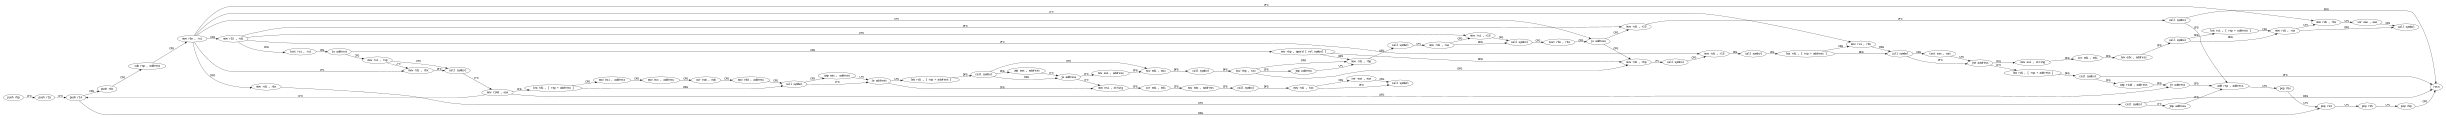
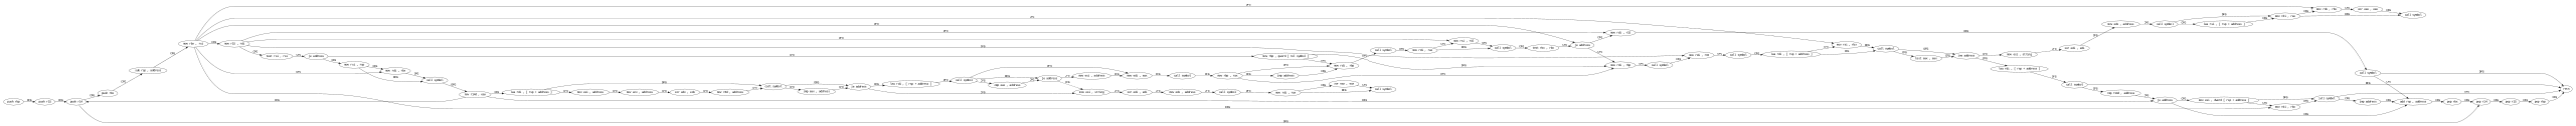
  digraph {
    fontname="Liberation Mono"
    rankdir=LR
    node [fontname="Liberation Mono"]
    edge [fontname="Liberation Mono"]
    n1 [label="push rbp"]
    n2 [label="push r15"]
    n3 [label="push r14"]
    n4 [label="push rbx"]
    n5 [label="pop r14"]
    n6 [label="sub rsp , address"]
    n7 [label="pop r15"]
    n8 [label="mov rbx , rsi"]
    n9 [label="mov r15 , rdi"]
    n10 [label="mov rdi , rbx"]
    n11 [label="mov rsi , rbx"]
    n12 [label="mov rdx , rbx"]
    n13 [label="mov rdi , rbx"]
    n14 [label="je address"]
    n15 [label="test rsi , rsi"]
    n16 [label="mov rdi , r15"]
    n17 [label="mov rdi , r15"]
    n18 [label="mov rsi , r15"]
    n19 [label="call symbol"]
    n20 [label="call symbol"]
    n21 [label="xor eax , eax"]
    n22 [label="call symbol"]
    n23 [label="mov rdi , rbp"]
    n24 [label="je address"]
    n25 [label="call symbol"]
    n26 [label="call symbol"]
    n27 [label="call symbol"]
    n28 [label="mov rbp , qword [ rel symbol ]"]
    n29 [label="mov rsi , rsp"]
    n30 [label="mov rdi , rbp"]
    n31 [label="call symbol"]
    n32 [label="call symbol"]
    n33 [label="mov r14d , eax"]
    n34 [label="mov rdi , rax"]
    n35 [label="lea rdi , [ rsp + address ]"]
    n36 [label="je address"]
    n37 [label="mov esi , address"]
    n38 [label="call symbol"]
    n39 [label="add rsp , address"]
+   n40 [label="mov esi , dword [ rsp + address ]"]
    n41 [label="mov ecx , address"]
    n42 [label="cmp eax , address"]
    n43 [label="je address"]
    n44 [label="xor edx , edx"]
    n45 [label="mov r8d , address"]
    n46 [label="mov esi , string"]
    n47 [label="lea rdi , [ rsp + address ]"]
    n48 [label="xor edi , edi"]
    n49 [label="call symbol"]
    n50 [label="mov edx , address"]
    n51 [label="cmp eax , address"]
    n52 [label="je address"]
    n53 [label="mov edi , eax"]
    n54 [label=retn]
    n55 [label="pop rbx"]
    n56 [label="lea rdi , [ rsp + address ]"]
    n57 [label="test eax , eax"]
    n58 [label="jne address"]
    n59 [label="mov esi , string"]
    n60 [label="lea rdi , [ rsp + address ]"]
    n61 [label="xor edi , edi"]
    n62 [label="call symbol"]
    n63 [label="mov edx , address"]
    n64 [label="cmp r14d , address"]
    n65 [label="call symbol"]
    n66 [label="mov rdi , rax"]
    n67 [label="xor eax , eax"]
    n68 [label="call symbol"]
    n69 [label="mov esi , address"]
    n70 [label="call symbol"]
    n71 [label="call symbol"]
    n72 [label="lea rsi , [ rsp + address ]"]
    n73 [label="mov rdi , rax"]
    n74 [label="call symbol"]
    n75 [label="jmp address"]
    n76 [label="mov rbp , rax"]
    n77 [label="jmp address"]
    n78 [label="pop rbp"]
    n79 [label="test rbx , rbx"]
    n1 -> n2 [label=CFG]
    n2 -> n3 [label=CFG]
    n3 -> n4 [label=CFG]
    n3 -> n5 [label=DFG]
    n4 -> n6 [label=CFG]
    n5 -> n7 [label=CFG]
    n6 -> n8 [label=CFG]
    n7 -> n78 [label=CFG]
    n8 -> n9 [label=CFG]
    n8 -> n10 [label=DFG]
    n8 -> n11 [label=CFG]
    n8 -> n12 [label=DFG]
    n8 -> n13 [label=DFG]
    n8 -> n14 [label=DFG]
    n9 -> n15 [label=CFG]
    n9 -> n16 [label=DFG]
    n9 -> n17 [label=DFG]
    n9 -> n18 [label=DFG]
    n10 -> n19 [label=DFG]
    n11 -> n20 [label=DFG]
    n12 -> n21 [label=CFG]
    n13 -> n22 [label=DFG]
    n14 -> n16 [label=CFG]
    n14 -> n23 [label=CFG]
    n15 -> n24 [label=CFG]
    n16 -> n25 [label=DFG]
    n17 -> n26 [label=DFG]
    n18 -> n27 [label=DFG]
    n19 -> n33 [label=DFG]
    n20 -> n57 [label=CFG]
    n20 -> n58 [label=DFG]
    n21 -> n74 [label=CFG]
    n22 -> n54 [label=DFG]
    n22 -> n75 [label=CFG]
    n23 -> n32 [label=DFG]
    n24 -> n28 [label=CFG]
    n24 -> n29 [label=CFG]
    n25 -> n39 [label=CFG]
    n25 -> n54 [label=DFG]
    n26 -> n56 [label=CFG]
    n27 -> n79 [label=CFG]
    n28 -> n23 [label=DFG]
    n28 -> n30 [label=DFG]
    n29 -> n10 [label=CFG]
    n29 -> n19 [label=DFG]
    n30 -> n31 [label=DFG]
    n31 -> n34 [label=DFG]
    n32 -> n17 [label=CFG]
    n33 -> n3 [label=CFG]
    n33 -> n35 [label=CFG]
    n33 -> n36 [label=DFG]
    n34 -> n18 [label=CFG]
    n34 -> n27 [label=DFG]
    n35 -> n37 [label=CFG]
    n35 -> n38 [label=DFG]
    n36 -> n39 [label=CFG]
+   n36 -> n40 [label=CFG]
    n37 -> n41 [label=CFG]
    n38 -> n42 [label=CFG]
    n38 -> n43 [label=DFG]
    n39 -> n55 [label=CFG]
+   n40 -> n13 [label=CFG]
+   n40 -> n22 [label=DFG]
    n41 -> n44 [label=CFG]
    n42 -> n43 [label=CFG]
    n43 -> n46 [label=CFG]
    n43 -> n47 [label=CFG]
    n44 -> n45 [label=CFG]
    n45 -> n38 [label=CFG]
    n46 -> n48 [label=CFG]
    n47 -> n49 [label=DFG]
    n48 -> n50 [label=CFG]
    n49 -> n51 [label=CFG]
    n49 -> n52 [label=DFG]
    n49 -> n53 [label=DFG]
    n50 -> n65 [label=CFG]
    n51 -> n52 [label=CFG]
    n52 -> n46 [label=CFG]
    n52 -> n69 [label=CFG]
    n53 -> n70 [label=DFG]
    n55 -> n5 [label=CFG]
    n56 -> n11 [label=CFG]
    n56 -> n20 [label=DFG]
    n57 -> n58 [label=CFG]
    n58 -> n59 [label=CFG]
    n58 -> n60 [label=CFG]
    n59 -> n61 [label=CFG]
    n60 -> n62 [label=DFG]
    n61 -> n63 [label=CFG]
    n62 -> n54 [label=DFG]
    n62 -> n64 [label=CFG]
    n63 -> n71 [label=CFG]
    n64 -> n36 [label=CFG]
    n65 -> n66 [label=DFG]
    n66 -> n67 [label=CFG]
    n66 -> n68 [label=DFG]
    n67 -> n68 [label=CFG]
    n69 -> n53 [label=CFG]
    n70 -> n76 [label=DFG]
    n71 -> n72 [label=CFG]
    n71 -> n73 [label=DFG]
    n72 -> n73 [label=CFG]
    n73 -> n12 [label=CFG]
    n73 -> n74 [label=DFG]
    n75 -> n39 [label=CFG]
    n76 -> n23 [label=DFG]
    n76 -> n30 [label=DFG]
    n76 -> n77 [label=CFG]
    n77 -> n30 [label=CFG]
    n78 -> n54 [label=CFG]
    n79 -> n14 [label=CFG]
  }
